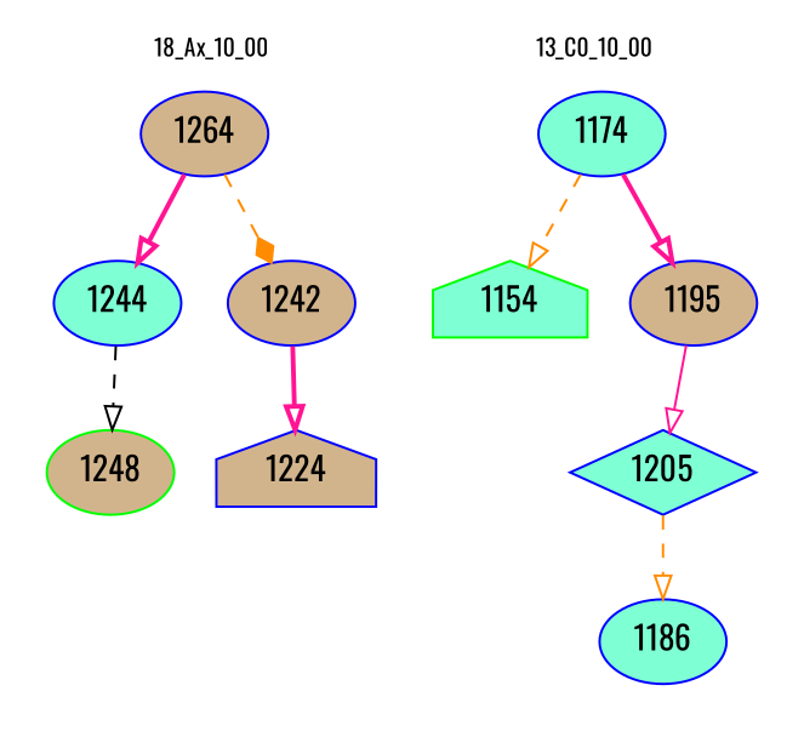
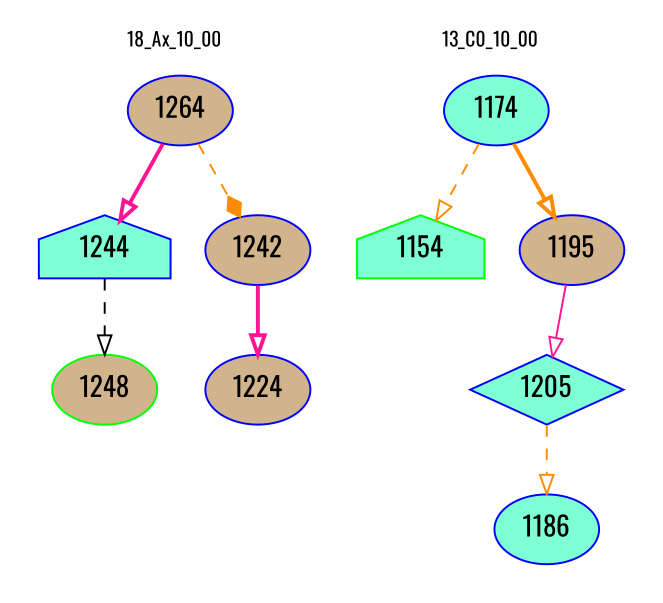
  digraph {
    fontname=Oswald
    node [color=blue fillcolor=aquamarine fontname=Oswald shape=ellipse style=filled]
    edge [arrowhead=onormal color=darkorange fontname=Oswald style=dashed]
-   n1 [label=1244]
+   n1 [label=1244 shape=house]
    n2 [fillcolor=tan label=1264]
    n3 [color=green fillcolor=tan label=1248]
    n4 [fillcolor=tan label=1242]
-   n5 [fillcolor=tan label=1224 shape=house]
+   n5 [fillcolor=tan label=1224]
    n6 [label=1174]
    n7 [color=green label=1154 shape=house]
    n8 [fillcolor=tan label=1195]
    n9 [label=1205 shape=diamond]
    n10 [label=1186]
    subgraph cluster_1 {
      color=white
      fontsize=10
      label="18_Ax_10_00"
      n1
      n2
      n3
      n4
      n5
    }
    subgraph cluster_2 {
      color=white
      fontsize=10
      label="13_C0_10_00"
      n6
      n7
      n8
      n9
      n10
    }
    n1 -> n3 [color=black]
    n2 -> n1 [color=deeppink style=bold]
    n2 -> n4 [arrowhead=diamond]
    n4 -> n5 [color=deeppink style=bold]
    n6 -> n7
-   n6 -> n8 [color=deeppink style=bold]
+   n6 -> n8 [style=bold]
    n8 -> n9 [color=deeppink style=solid]
    n9 -> n10
  }
